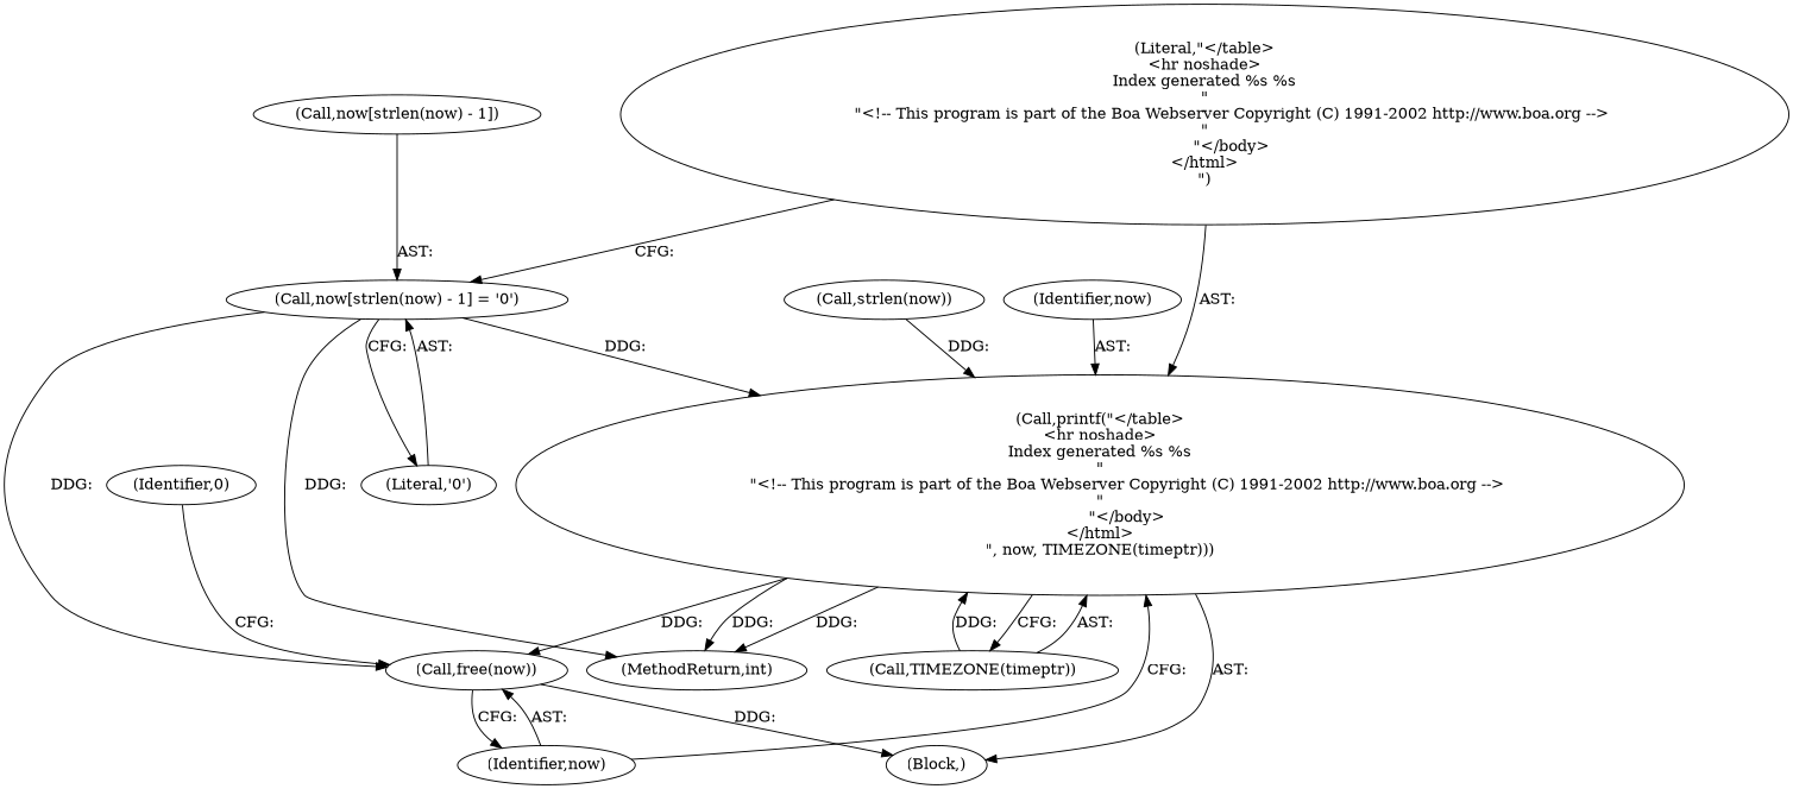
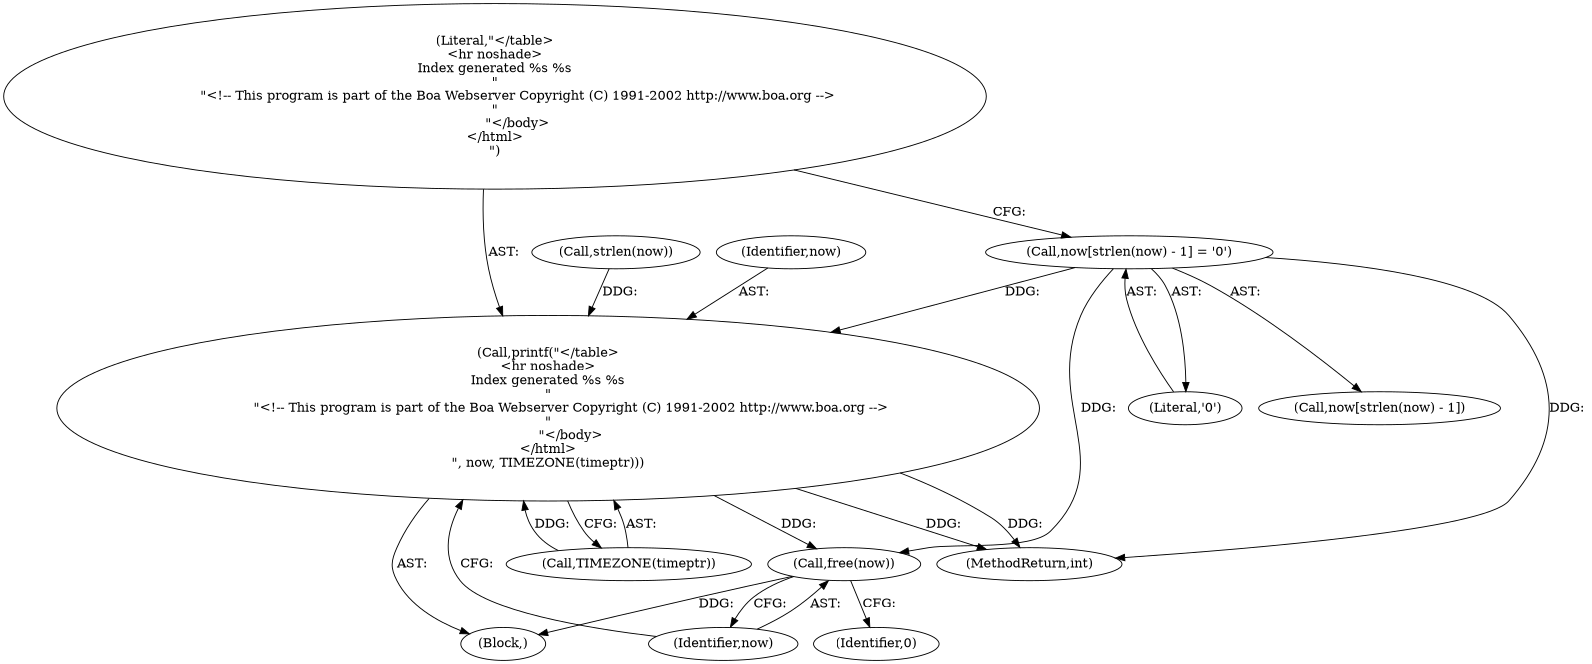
  digraph {
    n1 [label="(Call,now[strlen(now) - 1] = '\0')"]
    n2 [label="(Call,printf(\"</table>\n<hr noshade>\nIndex generated %s %s\n\"\n           \"<!-- This program is part of the Boa Webserver Copyright (C) 1991-2002 http://www.boa.org -->\n\"\n           \"</body>\n</html>\n\", now, TIMEZONE(timeptr)))"]
    n3 [label="(Call,free(now))"]
    n4 [label="(MethodReturn,int)"]
    n5 [label="(Literal,'\0')"]
    n6 [label="(Block,)"]
    n7 [label="(Call,TIMEZONE(timeptr))"]
    n8 [label="(Identifier,now)"]
    n9 [label="(Call,now[strlen(now) - 1])"]
    n10 [label="(Literal,\"</table>\n<hr noshade>\nIndex generated %s %s\n\"\n           \"<!-- This program is part of the Boa Webserver Copyright (C) 1991-2002 http://www.boa.org -->\n\"\n           \"</body>\n</html>\n\")"]
    n11 [label="(Identifier,0)"]
    n12 [label="(Call,strlen(now))"]
    n13 [label="(Identifier,now)"]
    n1 -> n2 [label="DDG: "]
    n1 -> n3 [label="DDG: "]
    n1 -> n4 [label="DDG: "]
-   n1 -> n5 [label="CFG: "]
+   n1 -> n5 [label="AST: "]
    n2 -> n3 [label="DDG: "]
    n2 -> n4 [label="DDG: "]
    n2 -> n4 [label="DDG: "]
    n2 -> n6 [label="AST: "]
    n2 -> n7 [label="CFG: "]
    n3 -> n6 [label="DDG: "]
    n3 -> n8 [label="CFG: "]
    n5 -> n1 [label="AST: "]
    n7 -> n2 [label="AST: "]
    n7 -> n2 [label="DDG: "]
    n8 -> n2 [label="CFG: "]
    n8 -> n3 [label="AST: "]
-   n9 -> n1 [label="AST: "]
+   n1 -> n9 [label="AST: "]
    n10 -> n1 [label="CFG: "]
    n10 -> n2 [label="AST: "]
-   n11 -> n3 [label="CFG: "]
+   n3 -> n11 [label="CFG: "]
    n12 -> n2 [label="DDG: "]
    n13 -> n2 [label="AST: "]
  }
